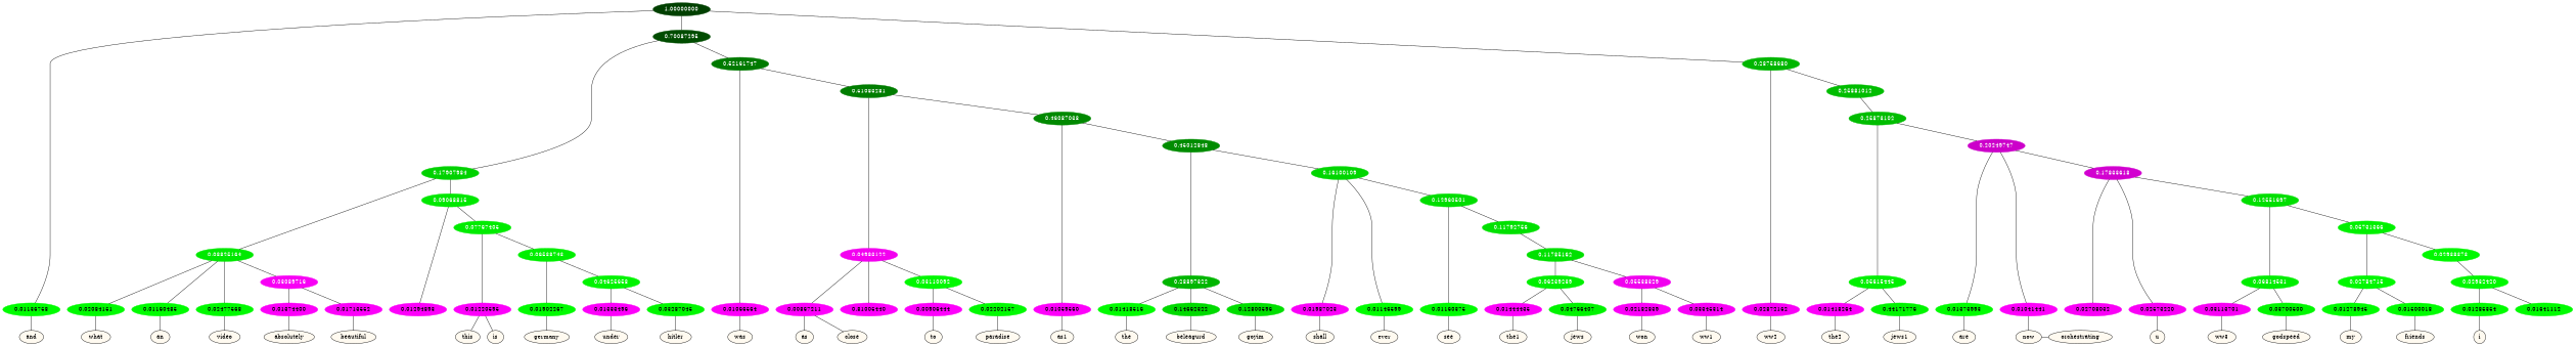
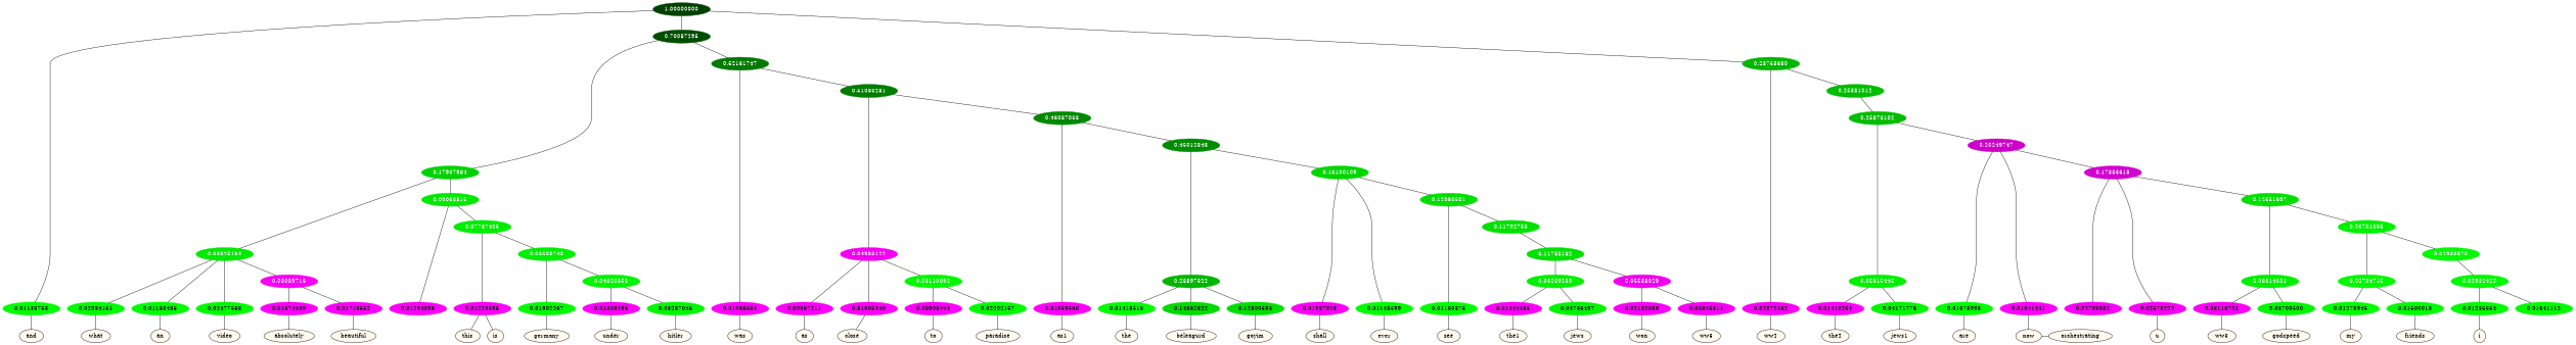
  graph {
    node [color=black format=png nodesep=0.001 ordering=out overlap_scaling=0.01 ranksep=0.001 style=filled fontcolor=black]
    n1 [fillcolor=floralwhite height=0.15 label=what style="filled,solid" width=0.15 fontcolor=""]
    n2 [fillcolor=floralwhite height=0.15 label=an style="filled,solid" width=0.15 fontcolor=""]
    n3 [fillcolor=floralwhite height=0.15 label=absolutely style="filled,solid" width=0.15 fontcolor=""]
    n4 [fillcolor=floralwhite height=0.15 label=beautiful style="filled,solid" width=0.15 fontcolor=""]
    n5 [fillcolor=floralwhite height=0.15 label=video style="filled,solid" width=0.15 fontcolor=""]
    n6 [fillcolor=floralwhite height=0.15 label=this style="filled,solid" width=0.15 fontcolor=""]
    n7 [fillcolor=floralwhite height=0.15 label=is style="filled,solid" width=0.15 fontcolor=""]
    n8 [fillcolor=floralwhite height=0.15 label=germany style="filled,solid" width=0.15 fontcolor=""]
    n9 [fillcolor=floralwhite height=0.15 label=under style="filled,solid" width=0.15 fontcolor=""]
    n10 [fillcolor=floralwhite height=0.15 label=hitler style="filled,solid" width=0.15 fontcolor=""]
    n11 [fillcolor=floralwhite height=0.15 label=was style="filled,solid" width=0.15 fontcolor=""]
    n12 [fillcolor=floralwhite height=0.15 label=as style="filled,solid" width=0.15 fontcolor=""]
    n13 [fillcolor=floralwhite height=0.15 label=close style="filled,solid" width=0.15 fontcolor=""]
    n14 [fillcolor=floralwhite height=0.15 label=to style="filled,solid" width=0.15 fontcolor=""]
    n15 [fillcolor=floralwhite height=0.15 label=paradise style="filled,solid" width=0.15 fontcolor=""]
    n16 [fillcolor=floralwhite height=0.15 label=as1 style="filled,solid" width=0.15 fontcolor=""]
    n17 [fillcolor=floralwhite height=0.15 label=the style="filled,solid" width=0.15 fontcolor=""]
    n18 [fillcolor=floralwhite height=0.15 label=beleagurd style="filled,solid" width=0.15 fontcolor=""]
    n19 [fillcolor=floralwhite height=0.15 label=goyim style="filled,solid" width=0.15 fontcolor=""]
    n20 [fillcolor=floralwhite height=0.15 label=shall style="filled,solid" width=0.15 fontcolor=""]
    n21 [fillcolor=floralwhite height=0.15 label=ever style="filled,solid" width=0.15 fontcolor=""]
    n22 [fillcolor=floralwhite height=0.15 label=see style="filled,solid" width=0.15 fontcolor=""]
    n23 [fillcolor=floralwhite height=0.15 label=the1 style="filled,solid" width=0.15 fontcolor=""]
    n24 [fillcolor=floralwhite height=0.15 label=jews style="filled,solid" width=0.15 fontcolor=""]
    n25 [fillcolor=floralwhite height=0.15 label=won style="filled,solid" width=0.15 fontcolor=""]
-   n26 [fillcolor=floralwhite height=0.15 label=ww1 style="filled,solid" width=0.15 fontcolor=""]
+   n26 [fillcolor=floralwhite height=0.15 label=ww6 style="filled,solid" width=0.15 fontcolor=""]
    n27 [fillcolor=floralwhite height=0.15 label=and style="filled,solid" width=0.15 fontcolor=""]
    n28 [fillcolor=floralwhite height=0.15 label=ww2 style="filled,solid" width=0.15 fontcolor=""]
    n29 [fillcolor=floralwhite height=0.15 label=the2 style="filled,solid" width=0.15 fontcolor=""]
    n30 [fillcolor=floralwhite height=0.15 label=jews1 style="filled,solid" width=0.15 fontcolor=""]
    n31 [fillcolor=floralwhite height=0.15 label=are style="filled,solid" width=0.15 fontcolor=""]
    n32 [fillcolor=floralwhite height=0.15 label=now style="filled,solid" width=0.15 fontcolor=""]
    n33 [fillcolor=floralwhite height=0.15 label=orchestrating style="filled,solid" width=0.15 fontcolor=""]
    n34 [fillcolor=floralwhite height=0.15 label=ww3 style="filled,solid" width=0.15 fontcolor=""]
    n35 [fillcolor=floralwhite height=0.15 label=godspeed style="filled,solid" width=0.15 fontcolor=""]
    n36 [fillcolor=floralwhite height=0.15 label=my style="filled,solid" width=0.15 fontcolor=""]
    n37 [fillcolor=floralwhite height=0.15 label=friends style="filled,solid" width=0.15 fontcolor=""]
    n38 [fillcolor=floralwhite height=0.15 label=i style="filled,solid" width=0.15 fontcolor=""]
    n39 [fillcolor=floralwhite height=0.15 label=u style="filled,solid" width=0.15 fontcolor=""]
    n40 [color="0.334 1.000 0.979" height=0.15 label=0.02084151 width=0.15]
    n41 [color="0.334 1.000 0.988" height=0.15 label=0.01160485 width=0.15]
    n42 [color="0.835 1.000 0.986" height=0.15 label=0.01374400 width=0.15]
    n43 [color="0.835 1.000 0.983" height=0.15 label=0.01713552 width=0.15]
    n44 [color="0.334 1.000 0.975" height=0.15 label=0.02477568 width=0.15]
    n45 [color="0.835 1.000 0.987" height=0.15 label=0.01294893 width=0.15]
    n46 [color="0.835 1.000 0.988" height=0.15 label=0.01220595 width=0.15]
    n47 [color="0.334 1.000 0.981" height=0.15 label=0.01902267 width=0.15]
    n48 [color="0.835 1.000 0.987" height=0.15 label=0.01333496 width=0.15]
    n49 [color="0.334 1.000 0.967" height=0.15 label=0.03287045 width=0.15]
    n50 [color="0.835 1.000 0.989" height=0.15 label=0.01066564 width=0.15]
    n51 [color="0.835 1.000 0.991" height=0.15 label=0.00867211 width=0.15]
    n52 [color="0.835 1.000 0.990" height=0.15 label=0.81005440 width=0.15]
    n53 [color="0.835 1.000 0.991" height=0.15 label=0.00906444 width=0.15]
    n54 [color="0.334 1.000 0.978" height=0.15 label=0.02202157 width=0.15]
    n55 [color="0.835 1.000 0.989" height=0.15 label=0.01059560 width=0.15]
    n56 [color="0.334 1.000 0.986" height=0.15 label=0.01418516 width=0.15]
    n57 [color="0.334 1.000 0.853" height=0.15 label=0.14662322 width=0.15]
    n58 [color="0.334 1.000 0.872" height=0.15 label=0.12800596 width=0.15]
    n59 [color="0.835 1.000 0.980" height=0.15 label=0.01987023 width=0.15]
    n60 [color="0.334 1.000 0.989" height=0.15 label=0.01146599 width=0.15]
    n61 [color="0.334 1.000 0.988" height=0.15 label=0.01160375 width=0.15]
    n62 [color="0.835 1.000 0.986" height=0.15 label=0.01444435 width=0.15]
    n63 [color="0.334 1.000 0.952" height=0.15 label=0.04766407 width=0.15]
    n64 [color="0.835 1.000 0.978" height=0.15 label=0.02182839 width=0.15]
    n65 [color="0.835 1.000 0.967" height=0.15 label=0.03345314 width=0.15]
    n66 [color="0.334 1.000 0.989" height=0.15 label=0.01136758 width=0.15]
    n67 [color="0.835 1.000 0.971" height=0.15 label=0.02872162 width=0.15]
    n68 [color="0.835 1.000 0.986" height=0.15 label=0.01418264 width=0.15]
-   n69 [color="0.334 1.000 0.958" height=0.15 label=0.44171776 width=0.15]
+   n69 [color="0.334 1.000 0.958" height=0.15 label=0.04171776 width=0.15]
    n70 [color="0.334 1.000 0.986" height=0.15 label=0.01373993 width=0.15]
    n71 [color="0.835 1.000 0.990" height=0.15 label=0.01041441 width=0.15]
    n72 [color="0.835 1.000 0.973" height=0.15 label=0.02708032 width=0.15]
    n73 [color="0.835 1.000 0.969" height=0.15 label=0.03113701 width=0.15]
    n74 [color="0.334 1.000 0.963" height=0.15 label=0.03700500 width=0.15]
    n75 [color="0.334 1.000 0.987" height=0.15 label=0.01278945 width=0.15]
    n76 [color="0.334 1.000 0.985" height=0.15 label=0.01500018 width=0.15]
    n77 [color="0.334 1.000 0.987" height=0.15 label=0.01285354 width=0.15]
    n78 [color="0.334 1.000 0.984" height=0.15 label=0.01641112 width=0.15]
    n79 [color="0.835 1.000 0.974" height=0.15 label=0.02573220 width=0.15]
    n80 [color="0.334 1.000 0.250" fontcolor=grey99 height=0.15 label=1.00000000 width=0.15]
    n81 [color="0.334 1.000 0.299" fontcolor=grey99 height=0.15 label=0.70087295 width=0.15]
    n82 [color="0.334 1.000 0.712" fontcolor=grey99 height=0.15 label=0.28758680 width=0.15]
    n83 [color="0.334 1.000 0.821" fontcolor=grey99 height=0.15 label=0.17907984 width=0.15]
    n84 [color="0.334 1.000 0.478" fontcolor=grey99 height=0.15 label=0.52161747 width=0.15]
    n85 [color="0.334 1.000 0.741" fontcolor=grey99 height=0.15 label=0.25881012 width=0.15]
    n86 [color="0.334 1.000 0.912" fontcolor=grey99 height=0.15 label=0.08825164 width=0.15]
    n87 [color="0.334 1.000 0.909" fontcolor=grey99 height=0.15 label=0.09068815 width=0.15]
    n88 [color="0.334 1.000 0.489" fontcolor=grey99 height=0.15 label=0.51083281 width=0.15]
    n89 [color="0.334 1.000 0.741" fontcolor=grey99 height=0.15 label=0.25873102 width=0.15]
    n90 [color="0.835 1.000 0.969" fontcolor=grey99 height=0.15 label=0.03089716 width=0.15]
    n91 [color="0.334 1.000 0.922" fontcolor=grey99 height=0.15 label=0.07767405 width=0.15]
    n92 [color="0.835 1.000 0.950" fontcolor=grey99 height=0.15 label=0.04983122 width=0.15]
    n93 [color="0.334 1.000 0.539" fontcolor=grey99 height=0.15 label=0.46087038 width=0.15]
    n94 [color="0.334 1.000 0.944" fontcolor=grey99 height=0.15 label=0.05615445 width=0.15]
    n95 [color="0.835 1.000 0.798" fontcolor=grey99 height=0.15 label=0.20249747 width=0.15]
    n96 [color="0.334 1.000 0.935" fontcolor=grey99 height=0.15 label=0.06538743 width=0.15]
    n97 [color="0.334 1.000 0.969" fontcolor=grey99 height=0.15 label=0.03110092 width=0.15]
    n98 [color="0.334 1.000 0.550" fontcolor=grey99 height=0.15 label=0.45012848 width=0.15]
    n99 [color="0.835 1.000 0.822" fontcolor=grey99 height=0.15 label=0.17833618 width=0.15]
    n100 [color="0.334 1.000 0.954" fontcolor=grey99 height=0.15 label=0.04625658 width=0.15]
    n101 [color="0.334 1.000 0.711" fontcolor=grey99 height=0.15 label=0.28897322 width=0.15]
    n102 [color="0.334 1.000 0.839" fontcolor=grey99 height=0.15 label=0.16100109 width=0.15]
    n103 [color="0.334 1.000 0.874" fontcolor=grey99 height=0.15 label=0.12551697 width=0.15]
    n104 [color="0.334 1.000 0.870" fontcolor=grey99 height=0.15 label=0.12960501 width=0.15]
    n105 [color="0.334 1.000 0.932" fontcolor=grey99 height=0.15 label=0.06814531 width=0.15]
    n106 [color="0.334 1.000 0.943" fontcolor=grey99 height=0.15 label=0.05731366 width=0.15]
    n107 [color="0.334 1.000 0.882" fontcolor=grey99 height=0.15 label=0.11792756 width=0.15]
    n108 [color="0.334 1.000 0.972" fontcolor=grey99 height=0.15 label=0.02784715 width=0.15]
    n109 [color="0.334 1.000 0.971" fontcolor=grey99 height=0.15 label=0.02938373 width=0.15]
    n110 [color="0.334 1.000 0.882" fontcolor=grey99 height=0.15 label=0.11785162 width=0.15]
    n111 [color="0.334 1.000 0.971" fontcolor=grey99 height=0.15 label=0.02932420 width=0.15]
    n112 [color="0.334 1.000 0.938" fontcolor=grey99 height=0.15 label=0.06239239 width=0.15]
    n113 [color="0.835 1.000 0.945" fontcolor=grey99 height=0.15 label=0.05538329 width=0.15]
    subgraph sub_1 {
      rank=same
      n1
      n2
      n3
      n4
      n5
      n6
      n7
      n8
      n9
      n10
      n11
      n12
      n13
      n14
      n15
      n16
      n17
      n18
      n19
      n20
      n21
      n22
      n23
      n24
      n25
      n26
      n27
      n28
      n29
      n30
      n31
      n32
      n33
      n34
      n35
      n36
      n37
      n38
      n39
    }
    subgraph sub_2 {
      rank=same
      n40
      n41
      n42
      n43
      n44
      n45
      n46
      n47
      n48
      n49
      n50
      n51
      n52
      n53
      n54
      n55
      n56
      n57
      n58
      n59
      n60
      n61
      n62
      n63
      n64
      n65
      n66
      n67
      n68
      n69
      n70
      n71
      n72
      n73
      n74
      n75
      n76
      n77
      n78
      n79
    }
    n32 -- n33
    n40 -- n1
    n41 -- n2
    n42 -- n3
    n43 -- n4
    n44 -- n5
    n46 -- n6
    n46 -- n7
    n47 -- n8
    n48 -- n9
    n49 -- n10
    n50 -- n11
    n51 -- n12
-   n51 -- n13
+   n52 -- n13
    n53 -- n14
    n54 -- n15
    n55 -- n16
    n56 -- n17
    n57 -- n18
    n58 -- n19
    n59 -- n20
    n60 -- n21
    n61 -- n22
    n62 -- n23
    n63 -- n24
    n64 -- n25
    n65 -- n26
    n66 -- n27
    n67 -- n28
    n68 -- n29
    n69 -- n30
    n70 -- n31
    n71 -- n32
    n73 -- n34
    n74 -- n35
    n75 -- n36
    n76 -- n37
    n77 -- n38
    n79 -- n39
    n80 -- n66
    n80 -- n81
    n80 -- n82
    n81 -- n83
    n81 -- n84
    n82 -- n67
    n82 -- n85
    n83 -- n86
    n83 -- n87
    n84 -- n50
    n84 -- n88
    n85 -- n89
    n86 -- n40
    n86 -- n41
    n86 -- n44
    n86 -- n90
    n87 -- n45
    n87 -- n91
    n88 -- n92
    n88 -- n93
    n89 -- n94
    n89 -- n95
    n90 -- n42
    n90 -- n43
    n91 -- n46
    n91 -- n96
    n92 -- n51
    n92 -- n52
    n92 -- n97
    n93 -- n55
    n93 -- n98
    n94 -- n68
    n94 -- n69
    n95 -- n70
    n95 -- n71
    n95 -- n99
    n96 -- n47
    n96 -- n100
    n97 -- n53
    n97 -- n54
    n98 -- n101
    n98 -- n102
    n99 -- n72
    n99 -- n79
    n99 -- n103
    n100 -- n48
    n100 -- n49
    n101 -- n56
    n101 -- n57
    n101 -- n58
    n102 -- n59
    n102 -- n60
    n102 -- n104
    n103 -- n105
    n103 -- n106
    n104 -- n61
    n104 -- n107
    n105 -- n73
    n105 -- n74
    n106 -- n108
    n106 -- n109
    n107 -- n110
    n108 -- n75
    n108 -- n76
    n109 -- n111
    n110 -- n112
    n110 -- n113
    n111 -- n77
    n111 -- n78
    n112 -- n62
    n112 -- n63
    n113 -- n64
    n113 -- n65
  }
